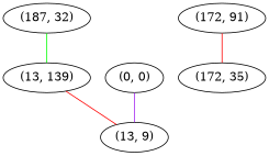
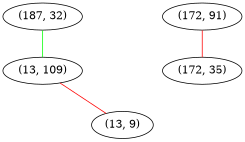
  graph {
    edge [color=red weight=1]
    "(187, 32)"
-   "(13, 109)" [label="(13, 139)"]
+   "(13, 109)"
    "(13, 9)"
-   "(0, 0)"
    n5 [label="(172, 91)"]
    "(172, 35)"
    "(187, 32)" -- "(13, 109)" [color=green weight=2]
    "(13, 109)" -- "(13, 9)"
-   "(0, 0)" -- "(13, 9)" [color=purple weight=4]
    n5 -- "(172, 35)"
  }
